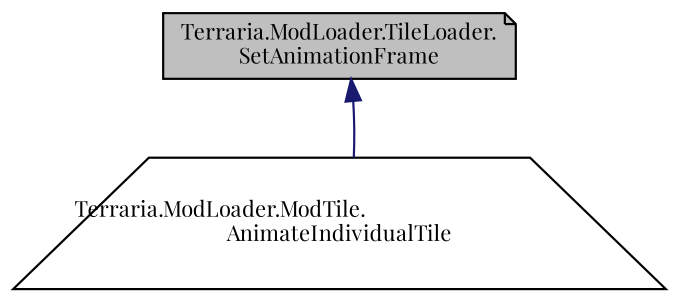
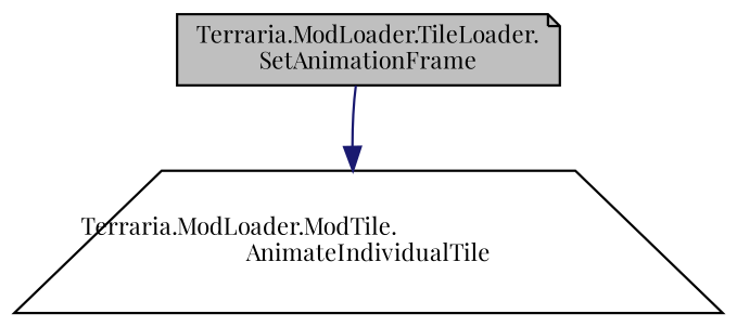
  digraph {
    rankdir=TB
    fontname="Playfair Display"
    node [color=black fontname="Playfair Display" fontsize=10 style=filled]
    n1 [fillcolor=grey75 fontcolor=black height=0.2 label="Terraria.ModLoader.TileLoader.\lSetAnimationFrame" shape=note width=0.4]
    n2 [fillcolor=white height=0.2 label="Terraria.ModLoader.ModTile.\lAnimateIndividualTile" shape=trapezium width=0.4]
-   n2 -> n1 [color=midnightblue fontname="Playfair Display" fontsize=10 labelfontname=Helvetica labelfontsize=10 style=solid]
+   n1 -> n2 [color=midnightblue fontname="Playfair Display" fontsize=10 labelfontname=Helvetica labelfontsize=10 style=solid]
  }
